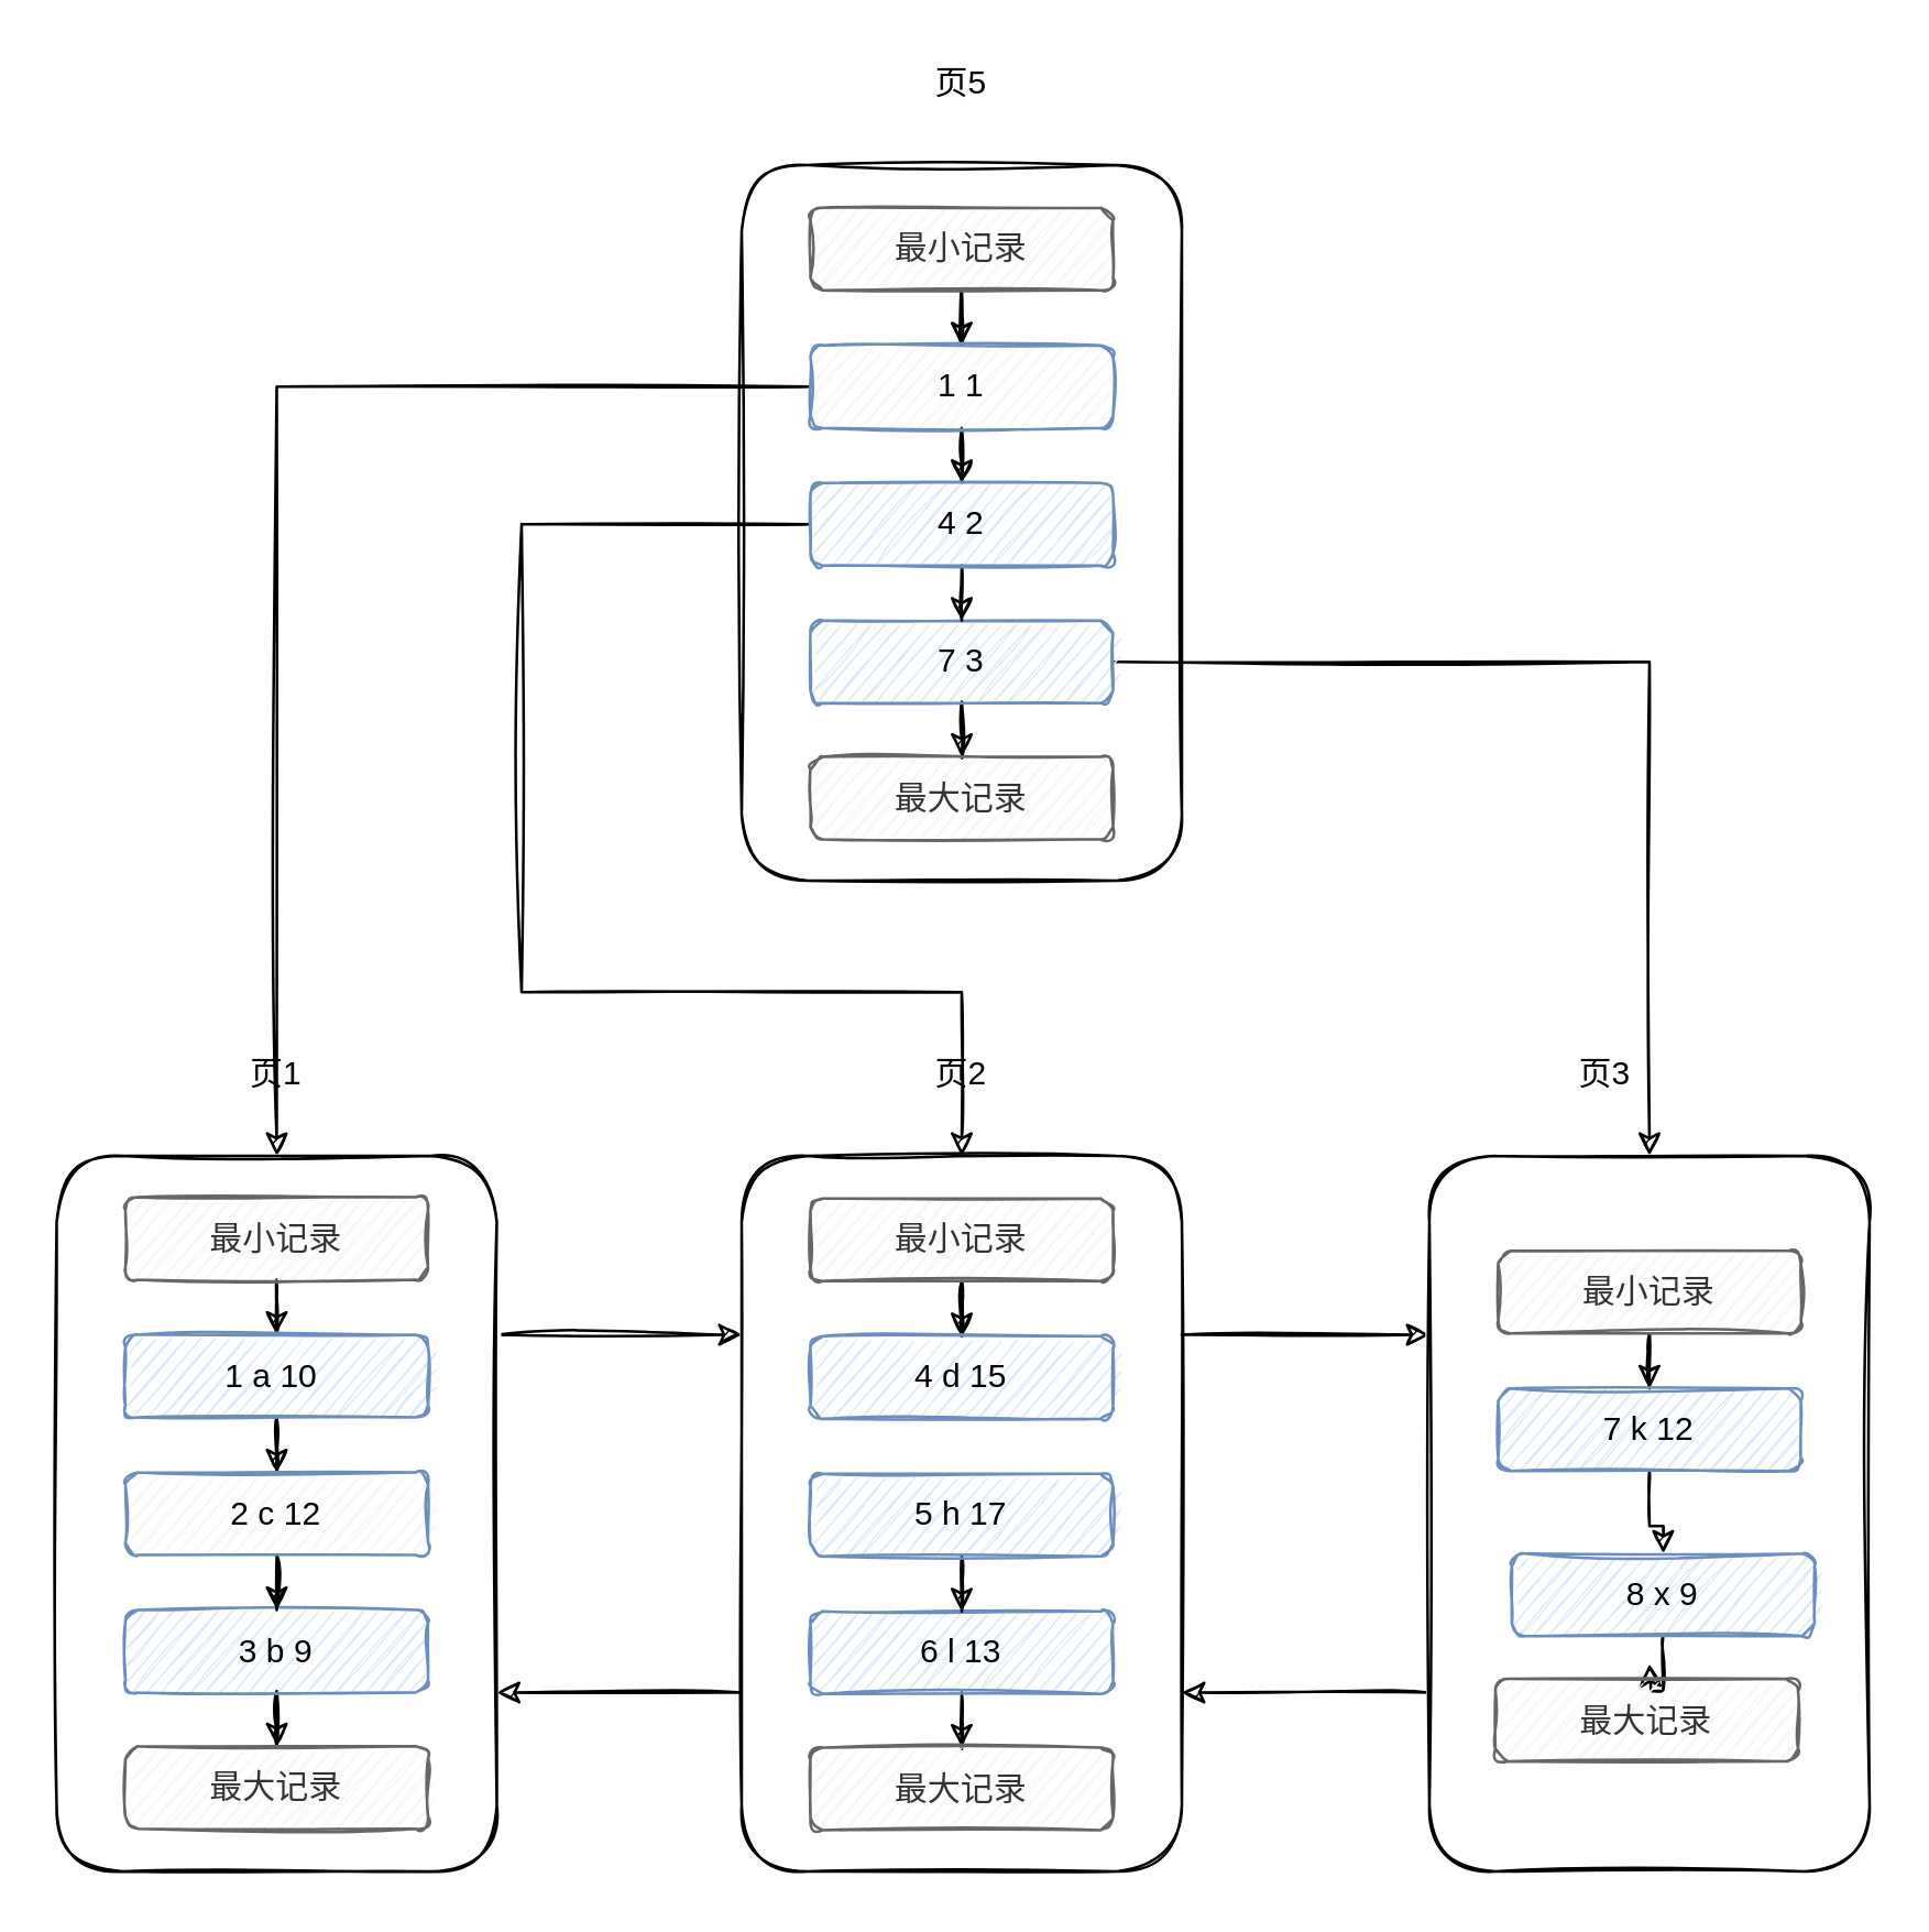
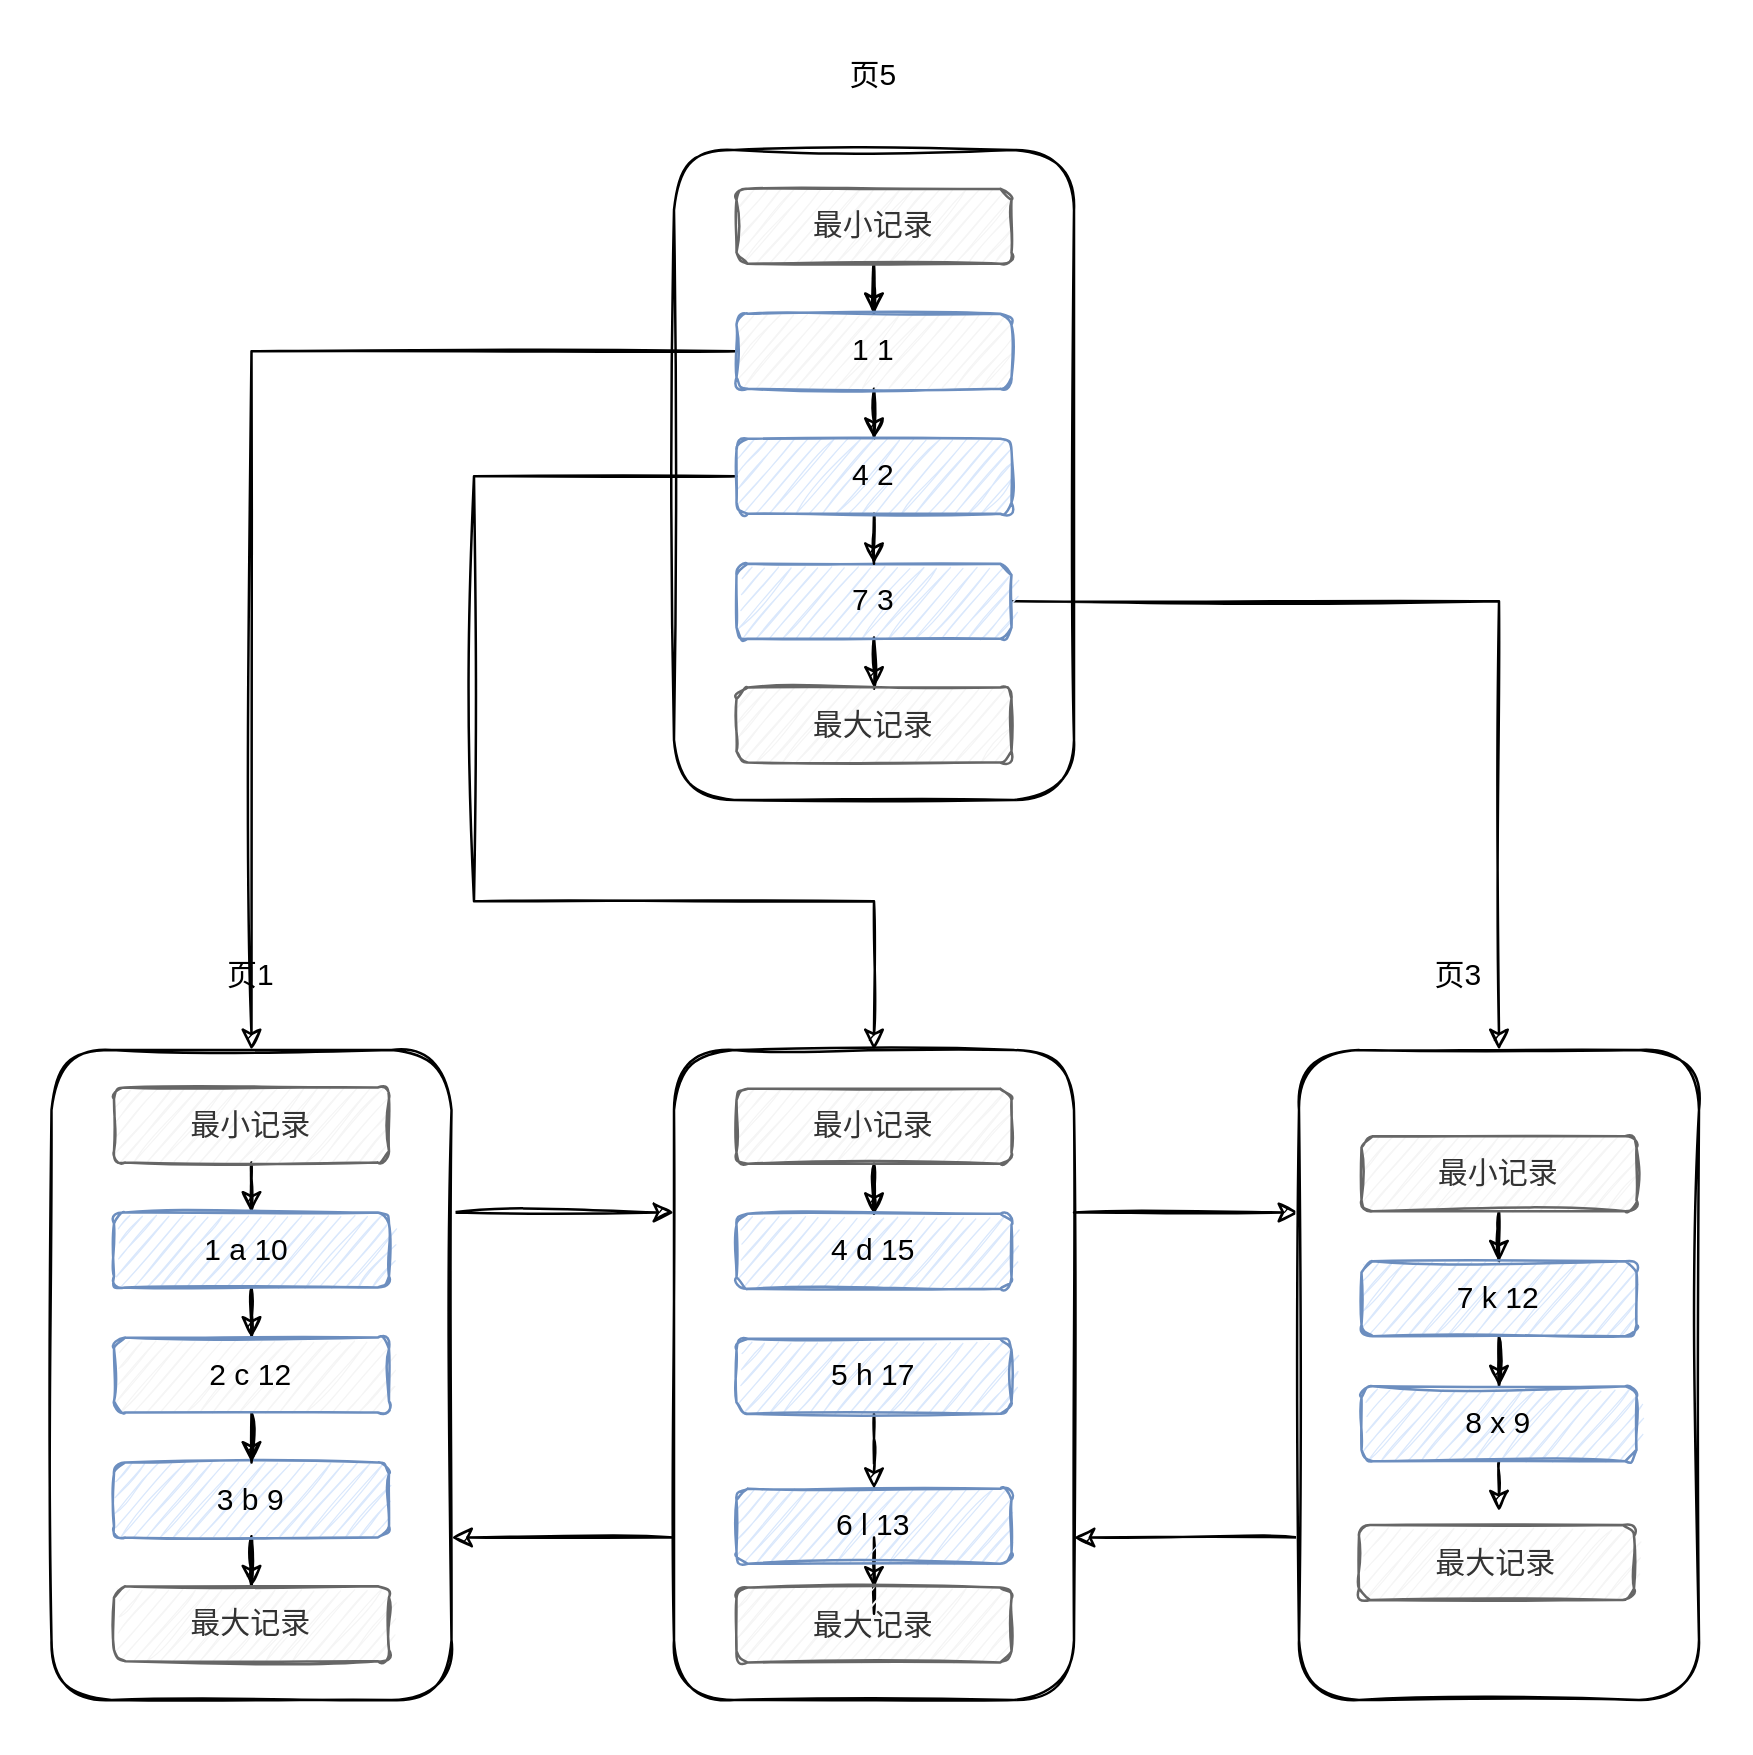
  <mxCell id="0" />
  <mxCell id="1" parent="0" />
  <mxCell id="2" style="edgeStyle=orthogonalEdgeStyle;rounded=0;sketch=1;orthogonalLoop=1;jettySize=auto;html=1;exitX=1;exitY=0.25;exitDx=0;exitDy=0;entryX=0;entryY=0.25;entryDx=0;entryDy=0;" edge="1" parent="1" source="3" target="15"><mxGeometry relative="1" as="geometry" /></mxCell>
  <mxCell id="3" value="" style="rounded=1;whiteSpace=wrap;html=1;sketch=1;" vertex="1" parent="1"><mxGeometry x="20" y="419.5" width="160" height="260" as="geometry" /></mxCell>
  <mxCell id="4" value="" style="edgeStyle=orthogonalEdgeStyle;rounded=0;orthogonalLoop=1;jettySize=auto;html=1;sketch=1;" edge="1" parent="1" source="5" target="9"><mxGeometry relative="1" as="geometry" /></mxCell>
  <mxCell id="5" value="最小记录" style="rounded=1;whiteSpace=wrap;html=1;sketch=1;fillColor=#f5f5f5;strokeColor=#666666;fontColor=#333333;" vertex="1" parent="1"><mxGeometry x="45" y="434.5" width="110" height="30" as="geometry" /></mxCell>
  <mxCell id="6" value="" style="edgeStyle=orthogonalEdgeStyle;rounded=0;orthogonalLoop=1;jettySize=auto;html=1;sketch=1;" edge="1" parent="1" source="7" target="12"><mxGeometry relative="1" as="geometry" /></mxCell>
  <mxCell id="7" value="3 b 9" style="rounded=1;whiteSpace=wrap;html=1;sketch=1;fillColor=#dae8fc;strokeColor=#6c8ebf;" vertex="1" parent="1"><mxGeometry x="45" y="584.5" width="110" height="30" as="geometry" /></mxCell>
  <mxCell id="8" value="" style="edgeStyle=orthogonalEdgeStyle;rounded=0;orthogonalLoop=1;jettySize=auto;html=1;sketch=1;" edge="1" parent="1" source="9" target="11"><mxGeometry relative="1" as="geometry" /></mxCell>
  <mxCell id="9" value="1 a 10&amp;nbsp;" style="rounded=1;whiteSpace=wrap;html=1;sketch=1;fillColor=#dae8fc;strokeColor=#6c8ebf;" vertex="1" parent="1"><mxGeometry x="45" y="484.5" width="110" height="30" as="geometry" /></mxCell>
  <mxCell id="10" value="" style="edgeStyle=orthogonalEdgeStyle;rounded=0;orthogonalLoop=1;jettySize=auto;html=1;sketch=1;" edge="1" parent="1" source="11" target="7"><mxGeometry relative="1" as="geometry" /></mxCell>
  <mxCell id="11" value="2 c 12" style="rounded=1;whiteSpace=wrap;html=1;sketch=1;fillColor=#f5f5f5;strokeColor=#6c8ebf;" vertex="1" parent="1"><mxGeometry x="45" y="534.5" width="110" height="30" as="geometry" /></mxCell>
  <mxCell id="12" value="最大记录" style="rounded=1;whiteSpace=wrap;html=1;sketch=1;fillColor=#f5f5f5;strokeColor=#666666;fontColor=#333333;" vertex="1" parent="1"><mxGeometry x="45" y="634" width="110" height="30" as="geometry" /></mxCell>
  <mxCell id="13" style="edgeStyle=orthogonalEdgeStyle;rounded=0;sketch=1;orthogonalLoop=1;jettySize=auto;html=1;exitX=1;exitY=0.25;exitDx=0;exitDy=0;entryX=0;entryY=0.25;entryDx=0;entryDy=0;" edge="1" parent="1" source="15" target="25"><mxGeometry relative="1" as="geometry" /></mxCell>
  <mxCell id="14" style="edgeStyle=orthogonalEdgeStyle;rounded=0;sketch=1;orthogonalLoop=1;jettySize=auto;html=1;exitX=0;exitY=0.75;exitDx=0;exitDy=0;entryX=1;entryY=0.75;entryDx=0;entryDy=0;" edge="1" parent="1" source="15" target="3"><mxGeometry relative="1" as="geometry" /></mxCell>
  <mxCell id="15" value="" style="rounded=1;whiteSpace=wrap;html=1;sketch=1;" vertex="1" parent="1"><mxGeometry x="269" y="419.5" width="160" height="260" as="geometry" /></mxCell>
  <mxCell id="16" value="" style="edgeStyle=orthogonalEdgeStyle;rounded=0;orthogonalLoop=1;jettySize=auto;html=1;sketch=1;" edge="1" parent="1" source="17" target="20"><mxGeometry relative="1" as="geometry" /></mxCell>
  <mxCell id="17" value="最小记录" style="rounded=1;whiteSpace=wrap;html=1;sketch=1;fillColor=#f5f5f5;strokeColor=#666666;fontColor=#333333;" vertex="1" parent="1"><mxGeometry x="294" y="435" width="110" height="30" as="geometry" /></mxCell>
  <mxCell id="18" value="" style="edgeStyle=orthogonalEdgeStyle;rounded=0;orthogonalLoop=1;jettySize=auto;html=1;sketch=1;" edge="1" parent="1" source="19" target="23"><mxGeometry relative="1" as="geometry" /></mxCell>
- <mxCell id="19" value="6 l 13" style="rounded=1;whiteSpace=wrap;html=1;sketch=1;fillColor=#dae8fc;strokeColor=#6c8ebf;" vertex="1" parent="1"><mxGeometry x="294" y="585" width="110" height="30" as="geometry" /></mxCell>
+ <mxCell id="19" value="6 l 13" style="rounded=1;whiteSpace=wrap;html=1;sketch=1;fillColor=#dae8fc;strokeColor=#6c8ebf;" vertex="1" parent="1"><mxGeometry x="294" y="595" width="110" height="30" as="geometry" /></mxCell>
  <mxCell id="20" value="4 d 15" style="rounded=1;whiteSpace=wrap;html=1;sketch=1;fillColor=#dae8fc;strokeColor=#6c8ebf;" vertex="1" parent="1"><mxGeometry x="294" y="485" width="110" height="30" as="geometry" /></mxCell>
  <mxCell id="21" value="" style="edgeStyle=orthogonalEdgeStyle;rounded=0;orthogonalLoop=1;jettySize=auto;html=1;sketch=1;" edge="1" parent="1" source="22" target="19"><mxGeometry relative="1" as="geometry" /></mxCell>
  <mxCell id="22" value="5 h 17" style="rounded=1;whiteSpace=wrap;html=1;sketch=1;fillColor=#dae8fc;strokeColor=#6c8ebf;" vertex="1" parent="1"><mxGeometry x="294" y="535" width="110" height="30" as="geometry" /></mxCell>
  <mxCell id="23" value="最大记录" style="rounded=1;whiteSpace=wrap;html=1;sketch=1;fillColor=#f5f5f5;strokeColor=#666666;fontColor=#333333;" vertex="1" parent="1"><mxGeometry x="294" y="634.5" width="110" height="30" as="geometry" /></mxCell>
  <mxCell id="24" style="edgeStyle=orthogonalEdgeStyle;rounded=0;sketch=1;orthogonalLoop=1;jettySize=auto;html=1;exitX=0;exitY=0.75;exitDx=0;exitDy=0;entryX=1;entryY=0.75;entryDx=0;entryDy=0;" edge="1" parent="1" source="25" target="15"><mxGeometry relative="1" as="geometry" /></mxCell>
  <mxCell id="25" value="" style="rounded=1;whiteSpace=wrap;html=1;sketch=1;" vertex="1" parent="1"><mxGeometry x="519" y="419.5" width="160" height="260" as="geometry" /></mxCell>
  <mxCell id="26" value="" style="edgeStyle=orthogonalEdgeStyle;rounded=0;orthogonalLoop=1;jettySize=auto;html=1;sketch=1;" edge="1" parent="1" source="27" target="29"><mxGeometry relative="1" as="geometry" /></mxCell>
  <mxCell id="27" value="最小记录" style="rounded=1;whiteSpace=wrap;html=1;sketch=1;fillColor=#f5f5f5;strokeColor=#666666;fontColor=#333333;" vertex="1" parent="1"><mxGeometry x="544" y="454" width="110" height="30" as="geometry" /></mxCell>
  <mxCell id="28" value="" style="edgeStyle=orthogonalEdgeStyle;rounded=0;orthogonalLoop=1;jettySize=auto;html=1;sketch=1;" edge="1" parent="1" source="29" target="31"><mxGeometry relative="1" as="geometry" /></mxCell>
  <mxCell id="29" value="7 k 12" style="rounded=1;whiteSpace=wrap;html=1;sketch=1;fillColor=#dae8fc;strokeColor=#6c8ebf;" vertex="1" parent="1"><mxGeometry x="544" y="504" width="110" height="30" as="geometry" /></mxCell>
  <mxCell id="30" value="" style="edgeStyle=orthogonalEdgeStyle;rounded=0;orthogonalLoop=1;jettySize=auto;html=1;sketch=1;" edge="1" parent="1" source="31"><mxGeometry relative="1" as="geometry"><mxPoint x="599" y="604" as="targetPoint" /></mxGeometry></mxCell>
- <mxCell id="31" value="8 x 9" style="rounded=1;whiteSpace=wrap;html=1;sketch=1;fillColor=#dae8fc;strokeColor=#6c8ebf;" vertex="1" parent="1"><mxGeometry x="549" y="564" width="110" height="30" as="geometry" /></mxCell>
+ <mxCell id="31" value="8 x 9" style="rounded=1;whiteSpace=wrap;html=1;sketch=1;fillColor=#dae8fc;strokeColor=#6c8ebf;" vertex="1" parent="1"><mxGeometry x="544" y="554" width="110" height="30" as="geometry" /></mxCell>
  <mxCell id="32" value="最大记录" style="rounded=1;whiteSpace=wrap;html=1;sketch=1;fillColor=#f5f5f5;strokeColor=#666666;fontColor=#333333;" vertex="1" parent="1"><mxGeometry x="543" y="609.5" width="110" height="30" as="geometry" /></mxCell>
  <mxCell id="33" value="页1" style="text;html=1;strokeColor=none;fillColor=none;align=center;verticalAlign=middle;whiteSpace=wrap;rounded=0;sketch=1;" vertex="1" parent="1"><mxGeometry x="80" y="380" width="40" height="20" as="geometry" /></mxCell>
- <mxCell id="34" value="页2" style="text;html=1;strokeColor=none;fillColor=none;align=center;verticalAlign=middle;whiteSpace=wrap;rounded=0;sketch=1;" vertex="1" parent="1"><mxGeometry x="329" y="380" width="40" height="20" as="geometry" /></mxCell>
  <mxCell id="35" value="页3" style="text;html=1;strokeColor=none;fillColor=none;align=center;verticalAlign=middle;whiteSpace=wrap;rounded=0;sketch=1;" vertex="1" parent="1"><mxGeometry x="563" y="380" width="40" height="20" as="geometry" /></mxCell>
  <mxCell id="36" value="" style="rounded=1;whiteSpace=wrap;html=1;sketch=1;" vertex="1" parent="1"><mxGeometry x="269" y="59.5" width="160" height="260" as="geometry" /></mxCell>
  <mxCell id="37" value="" style="edgeStyle=orthogonalEdgeStyle;rounded=0;orthogonalLoop=1;jettySize=auto;html=1;sketch=1;" edge="1" parent="1" source="38" target="44"><mxGeometry relative="1" as="geometry" /></mxCell>
  <mxCell id="38" value="最小记录" style="rounded=1;whiteSpace=wrap;html=1;sketch=1;fillColor=#f5f5f5;strokeColor=#666666;fontColor=#333333;" vertex="1" parent="1"><mxGeometry x="294" y="75" width="110" height="30" as="geometry" /></mxCell>
  <mxCell id="39" value="" style="edgeStyle=orthogonalEdgeStyle;rounded=0;orthogonalLoop=1;jettySize=auto;html=1;sketch=1;" edge="1" parent="1" source="41" target="48"><mxGeometry relative="1" as="geometry" /></mxCell>
  <mxCell id="40" style="edgeStyle=orthogonalEdgeStyle;rounded=0;orthogonalLoop=1;jettySize=auto;html=1;exitX=1;exitY=0.5;exitDx=0;exitDy=0;entryX=0.5;entryY=0;entryDx=0;entryDy=0;sketch=1;" edge="1" parent="1" source="41" target="25"><mxGeometry relative="1" as="geometry" /></mxCell>
  <mxCell id="41" value="7 3" style="rounded=1;whiteSpace=wrap;html=1;sketch=1;fillColor=#dae8fc;strokeColor=#6c8ebf;" vertex="1" parent="1"><mxGeometry x="294" y="225" width="110" height="30" as="geometry" /></mxCell>
  <mxCell id="42" value="" style="edgeStyle=orthogonalEdgeStyle;rounded=0;orthogonalLoop=1;jettySize=auto;html=1;sketch=1;" edge="1" parent="1" source="44" target="47"><mxGeometry relative="1" as="geometry" /></mxCell>
  <mxCell id="43" style="edgeStyle=orthogonalEdgeStyle;rounded=0;orthogonalLoop=1;jettySize=auto;html=1;exitX=0;exitY=0.5;exitDx=0;exitDy=0;entryX=0.5;entryY=0;entryDx=0;entryDy=0;sketch=1;" edge="1" parent="1" source="44" target="3"><mxGeometry relative="1" as="geometry" /></mxCell>
  <mxCell id="44" value="1 1" style="rounded=1;whiteSpace=wrap;html=1;sketch=1;fillColor=#f5f5f5;strokeColor=#6c8ebf;" vertex="1" parent="1"><mxGeometry x="294" y="125" width="110" height="30" as="geometry" /></mxCell>
  <mxCell id="45" value="" style="edgeStyle=orthogonalEdgeStyle;rounded=0;orthogonalLoop=1;jettySize=auto;html=1;sketch=1;" edge="1" parent="1" source="47" target="41"><mxGeometry relative="1" as="geometry" /></mxCell>
  <mxCell id="46" style="edgeStyle=orthogonalEdgeStyle;rounded=0;orthogonalLoop=1;jettySize=auto;html=1;exitX=0;exitY=0.5;exitDx=0;exitDy=0;entryX=0.5;entryY=0;entryDx=0;entryDy=0;sketch=1;" edge="1" parent="1" source="47" target="15"><mxGeometry relative="1" as="geometry"><Array as="points"><mxPoint x="189" y="190" /><mxPoint x="189" y="360" /><mxPoint x="349" y="360" /></Array></mxGeometry></mxCell>
  <mxCell id="47" value="4 2" style="rounded=1;whiteSpace=wrap;html=1;sketch=1;fillColor=#dae8fc;strokeColor=#6c8ebf;" vertex="1" parent="1"><mxGeometry x="294" y="175" width="110" height="30" as="geometry" /></mxCell>
  <mxCell id="48" value="最大记录" style="rounded=1;whiteSpace=wrap;html=1;sketch=1;fillColor=#f5f5f5;strokeColor=#666666;fontColor=#333333;" vertex="1" parent="1"><mxGeometry x="294" y="274.5" width="110" height="30" as="geometry" /></mxCell>
  <mxCell id="49" value="页5" style="text;html=1;strokeColor=none;fillColor=none;align=center;verticalAlign=middle;whiteSpace=wrap;rounded=0;sketch=1;" vertex="1" parent="1"><mxGeometry x="329" y="20" width="40" height="20" as="geometry" /></mxCell>
